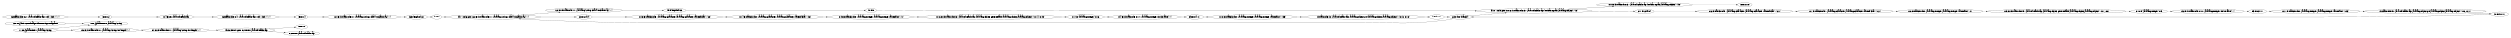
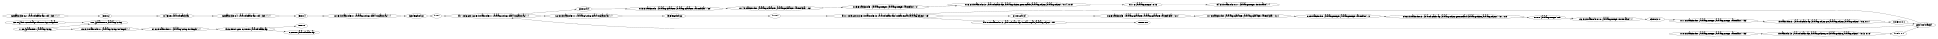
  digraph {
    rankdir=LR
    "r20 := @this: com.thealgorithms.strings.Anagrams"
    "r0 := @parameter0: java.lang.String"
    "r1 := @parameter1: java.lang.String"
    "$i0 = virtualinvoke r0.<java.lang.String: int length()>()"
    "$i1 = virtualinvoke r1.<java.lang.String: int length()>()"
    "if $i0 == $i1 goto $r2 = new java.util.HashMap"
    "return 0"
    "$r2 = new java.util.HashMap"
    "specialinvoke $r2.<java.util.HashMap: void <init>()>()"
    "r3 = $r2"
    "$r4 = new java.util.HashMap"
    "specialinvoke $r4.<java.util.HashMap: void <init>()>()"
    "r5 = $r4"
    "r21 = virtualinvoke r0.<java.lang.String: char[] toCharArray()>()"
    "i6 = lengthof r21"
    "i7 = 0"
    "if i7 >= i6 goto r22 = virtualinvoke r1.<java.lang.String: char[] toCharArray()>()"
    "c8 = r21[i7]"
    "r22 = virtualinvoke r1.<java.lang.String: char[] toCharArray()>()"
    "$r13 = staticinvoke <java.lang.Character: java.lang.Character valueOf(char)>(c8)"
    "i9 = lengthof r22"
    "$r14 = staticinvoke <java.lang.Character: java.lang.Character valueOf(char)>(c8)"
    "$r15 = staticinvoke <java.lang.Integer: java.lang.Integer valueOf(int)>(0)"
    "$r16 = virtualinvoke r3.<java.util.HashMap: java.lang.Object getOrDefault(java.lang.Object,java.lang.Object)>($r14, $r15)"
    "$r17 = (java.lang.Integer) $r16"
    "$i4 = virtualinvoke $r17.<java.lang.Integer: int intValue()>()"
-   "$i5 = $i4 + 1"
    "$r18 = staticinvoke <java.lang.Integer: java.lang.Integer valueOf(int)>($i5)"
    "virtualinvoke r3.<java.util.HashMap: java.lang.Object put(java.lang.Object,java.lang.Object)>($r13, $r18)"
    "i7 = i7 + 1"
    "goto [?= (branch)]"
    "if i10 >= i9 goto $z0 = virtualinvoke r3.<java.util.HashMap: boolean equals(java.lang.Object)>(r5)"
    "c11 = r22[i10]"
    "$z0 = virtualinvoke r3.<java.util.HashMap: boolean equals(java.lang.Object)>(r5)"
    "i10 = 0"
    "$r6 = staticinvoke <java.lang.Character: java.lang.Character valueOf(char)>(c11)"
    "return $z0"
    "$r7 = staticinvoke <java.lang.Character: java.lang.Character valueOf(char)>(c11)"
    "$r8 = staticinvoke <java.lang.Integer: java.lang.Integer valueOf(int)>(0)"
    "$r9 = virtualinvoke r5.<java.util.HashMap: java.lang.Object getOrDefault(java.lang.Object,java.lang.Object)>($r7, $r8)"
    "$r10 = (java.lang.Integer) $r9"
    "$i2 = virtualinvoke $r10.<java.lang.Integer: int intValue()>()"
    "$i3 = $i2 + 1"
    "$r11 = staticinvoke <java.lang.Integer: java.lang.Integer valueOf(int)>($i3)"
    "virtualinvoke r5.<java.util.HashMap: java.lang.Object put(java.lang.Object,java.lang.Object)>($r6, $r11)"
    "i10 = i10 + 1"
    "r20 := @this: com.thealgorithms.strings.Anagrams" -> "r0 := @parameter0: java.lang.String"
    "r1 := @parameter1: java.lang.String" -> "r0 := @parameter0: java.lang.String"
    "r1 := @parameter1: java.lang.String" -> "$i0 = virtualinvoke r0.<java.lang.String: int length()>()"
    "$i0 = virtualinvoke r0.<java.lang.String: int length()>()" -> "$i1 = virtualinvoke r1.<java.lang.String: int length()>()"
    "$i1 = virtualinvoke r1.<java.lang.String: int length()>()" -> "if $i0 == $i1 goto $r2 = new java.util.HashMap"
    "if $i0 == $i1 goto $r2 = new java.util.HashMap" -> "return 0"
    "if $i0 == $i1 goto $r2 = new java.util.HashMap" -> "$r2 = new java.util.HashMap"
    "specialinvoke $r2.<java.util.HashMap: void <init>()>()" -> "r3 = $r2"
    "r3 = $r2" -> "$r4 = new java.util.HashMap"
    "$r4 = new java.util.HashMap" -> "specialinvoke $r4.<java.util.HashMap: void <init>()>()"
    "specialinvoke $r4.<java.util.HashMap: void <init>()>()" -> "r5 = $r4"
    "r5 = $r4" -> "r21 = virtualinvoke r0.<java.lang.String: char[] toCharArray()>()"
    "r21 = virtualinvoke r0.<java.lang.String: char[] toCharArray()>()" -> "i6 = lengthof r21"
    "i6 = lengthof r21" -> "i7 = 0"
    "i7 = 0" -> "if i7 >= i6 goto r22 = virtualinvoke r1.<java.lang.String: char[] toCharArray()>()"
    "if i7 >= i6 goto r22 = virtualinvoke r1.<java.lang.String: char[] toCharArray()>()" -> "c8 = r21[i7]"
    "if i7 >= i6 goto r22 = virtualinvoke r1.<java.lang.String: char[] toCharArray()>()" -> "r22 = virtualinvoke r1.<java.lang.String: char[] toCharArray()>()"
    "c8 = r21[i7]" -> "$r13 = staticinvoke <java.lang.Character: java.lang.Character valueOf(char)>(c8)"
    "r22 = virtualinvoke r1.<java.lang.String: char[] toCharArray()>()" -> "i9 = lengthof r22"
    "$r13 = staticinvoke <java.lang.Character: java.lang.Character valueOf(char)>(c8)" -> "$r14 = staticinvoke <java.lang.Character: java.lang.Character valueOf(char)>(c8)"
    "i9 = lengthof r22" -> "i10 = 0"
    "$r14 = staticinvoke <java.lang.Character: java.lang.Character valueOf(char)>(c8)" -> "$r15 = staticinvoke <java.lang.Integer: java.lang.Integer valueOf(int)>(0)"
    "$r15 = staticinvoke <java.lang.Integer: java.lang.Integer valueOf(int)>(0)" -> "$r16 = virtualinvoke r3.<java.util.HashMap: java.lang.Object getOrDefault(java.lang.Object,java.lang.Object)>($r14, $r15)"
    "$r16 = virtualinvoke r3.<java.util.HashMap: java.lang.Object getOrDefault(java.lang.Object,java.lang.Object)>($r14, $r15)" -> "$r17 = (java.lang.Integer) $r16"
    "$r17 = (java.lang.Integer) $r16" -> "$i4 = virtualinvoke $r17.<java.lang.Integer: int intValue()>()"
-   "$i4 = virtualinvoke $r17.<java.lang.Integer: int intValue()>()" -> "$i5 = $i4 + 1"
-   "$i5 = $i4 + 1" -> "$r18 = staticinvoke <java.lang.Integer: java.lang.Integer valueOf(int)>($i5)"
    "$r18 = staticinvoke <java.lang.Integer: java.lang.Integer valueOf(int)>($i5)" -> "virtualinvoke r3.<java.util.HashMap: java.lang.Object put(java.lang.Object,java.lang.Object)>($r13, $r18)"
    "virtualinvoke r3.<java.util.HashMap: java.lang.Object put(java.lang.Object,java.lang.Object)>($r13, $r18)" -> "i7 = i7 + 1"
    "i7 = i7 + 1" -> "goto [?= (branch)]"
    "goto [?= (branch)]" -> "if i7 >= i6 goto r22 = virtualinvoke r1.<java.lang.String: char[] toCharArray()>()"
    "goto [?= (branch)]" -> "if i10 >= i9 goto $z0 = virtualinvoke r3.<java.util.HashMap: boolean equals(java.lang.Object)>(r5)"
    "if i10 >= i9 goto $z0 = virtualinvoke r3.<java.util.HashMap: boolean equals(java.lang.Object)>(r5)" -> "c11 = r22[i10]"
    "if i10 >= i9 goto $z0 = virtualinvoke r3.<java.util.HashMap: boolean equals(java.lang.Object)>(r5)" -> "$z0 = virtualinvoke r3.<java.util.HashMap: boolean equals(java.lang.Object)>(r5)"
    "c11 = r22[i10]" -> "$r6 = staticinvoke <java.lang.Character: java.lang.Character valueOf(char)>(c11)"
    "$z0 = virtualinvoke r3.<java.util.HashMap: boolean equals(java.lang.Object)>(r5)" -> "return $z0"
    "i10 = 0" -> "if i10 >= i9 goto $z0 = virtualinvoke r3.<java.util.HashMap: boolean equals(java.lang.Object)>(r5)"
    "$r6 = staticinvoke <java.lang.Character: java.lang.Character valueOf(char)>(c11)" -> "$r7 = staticinvoke <java.lang.Character: java.lang.Character valueOf(char)>(c11)"
    "$r7 = staticinvoke <java.lang.Character: java.lang.Character valueOf(char)>(c11)" -> "$r8 = staticinvoke <java.lang.Integer: java.lang.Integer valueOf(int)>(0)"
    "$r8 = staticinvoke <java.lang.Integer: java.lang.Integer valueOf(int)>(0)" -> "$r9 = virtualinvoke r5.<java.util.HashMap: java.lang.Object getOrDefault(java.lang.Object,java.lang.Object)>($r7, $r8)"
    "$r9 = virtualinvoke r5.<java.util.HashMap: java.lang.Object getOrDefault(java.lang.Object,java.lang.Object)>($r7, $r8)" -> "$r10 = (java.lang.Integer) $r9"
    "$r10 = (java.lang.Integer) $r9" -> "$i2 = virtualinvoke $r10.<java.lang.Integer: int intValue()>()"
    "$i2 = virtualinvoke $r10.<java.lang.Integer: int intValue()>()" -> "$i3 = $i2 + 1"
    "$i3 = $i2 + 1" -> "$r11 = staticinvoke <java.lang.Integer: java.lang.Integer valueOf(int)>($i3)"
    "$r11 = staticinvoke <java.lang.Integer: java.lang.Integer valueOf(int)>($i3)" -> "virtualinvoke r5.<java.util.HashMap: java.lang.Object put(java.lang.Object,java.lang.Object)>($r6, $r11)"
    "virtualinvoke r5.<java.util.HashMap: java.lang.Object put(java.lang.Object,java.lang.Object)>($r6, $r11)" -> "i10 = i10 + 1"
    "i10 = i10 + 1" -> "goto [?= (branch)]"
  }
